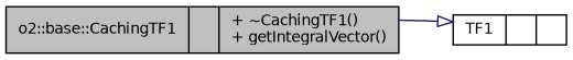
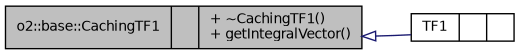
  digraph {
    rankdir=LR
    node [color=black fontname=Helvetica fontsize=10 shape=record]
    n1 [fillcolor=grey75 fontcolor=black height=0.2 label="{o2::base::CachingTF1\n||+ ~CachingTF1()\l+ getIntegralVector()\l}" style=filled width=0.4]
    n2 [height=0.2 label="{TF1\n||}" width=0.4]
-   n2 -> n1 [arrowtail=onormal color=midnightblue dir=back fontname=Helvetica fontsize=10 labelfontname=Helvetica labelfontsize=10 style=solid]
+   n1 -> n2 [arrowtail=onormal color=midnightblue dir=back fontname=Helvetica fontsize=10 labelfontname=Helvetica labelfontsize=10 style=solid]
  }
